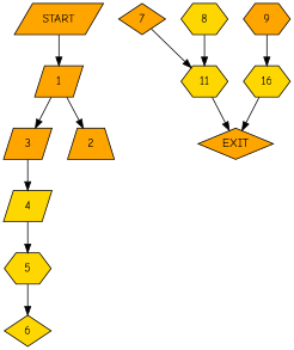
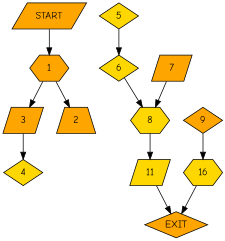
  digraph {
    fontname="Comic Neue"
    node [fillcolor=orange fontname="Comic Neue" shape=hexagon style=filled]
    edge [fontname="Comic Neue"]
    n1 [label=START shape=parallelogram]
-   1 [shape=parallelogram]
+   1
    3 [shape=parallelogram]
    2 [shape=trapezium]
-   4 [fillcolor=gold shape=parallelogram]
-   5 [fillcolor=gold]
+   4 [fillcolor=gold shape=diamond]
+   5 [fillcolor=gold shape=diamond]
    6 [fillcolor=gold shape=diamond]
-   7 [shape=diamond]
+   7 [shape=parallelogram]
    8 [fillcolor=gold]
-   11 [fillcolor=gold]
+   11 [fillcolor=gold shape=parallelogram]
    n11 [fillcolor=gold label=16]
-   9
+   9 [shape=diamond]
    n13 [label=EXIT shape=diamond]
    n1 -> 1
    1 -> 3
    1 -> 2
    3 -> 4
-   4 -> 5
    5 -> 6
-   7 -> 11
+   6 -> 8
+   7 -> 8
    8 -> 11
    11 -> n13
    n11 -> n13
    9 -> n11
  }
